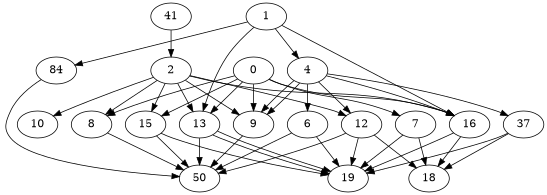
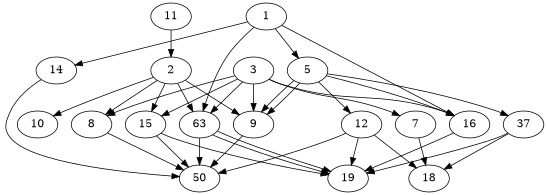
  digraph {
    node [alpha=0.16]
    1 [alpha=0.03 expect_size=45574144]
-   13 [alpha=0.13 expect_size=32482304]
-   14 [alpha=0.06 expect_size=9953280 label=84]
+   13 [alpha=0.13 expect_size=32482304 label=63]
+   14 [alpha=0.06 expect_size=9953280]
    16 [alpha=0.12 expect_size=33229824]
-   4 [expect_size=38708224]
-   6 [expect_size=51689472]
+   4 [expect_size=38708224 label=5]
    19 [alpha=0.07 expect_size=42752000]
    n8 [alpha=0.04 expect_size=32537600 label=50]
    18 [alpha=0.10 expect_size=20509696]
    2 [alpha=0.05 expect_size=31139840]
    8 [alpha=0.09 expect_size=50365440]
    9 [expect_size=33862656]
    10 [alpha=0.11 expect_size=25428992]
    12 [alpha=0.02 expect_size=20889600]
    15 [alpha=0.13 expect_size=48843776]
-   11 [alpha=0.11 expect_size=13696000 label=41]
-   3 [alpha=0.10 expect_size=30382080 label=0]
+   11 [alpha=0.11 expect_size=13696000]
+   3 [alpha=0.10 expect_size=30382080]
    7 [alpha=0.19 expect_size=26632192]
    n19 [alpha=0.08 expect_size=23803904 label=37]
    1 -> 13
    1 -> 14
    1 -> 16
    1 -> 4
    13 -> 19
    13 -> 19
    13 -> n8
    14 -> n8
    16 -> 19
-   16 -> 18
    4 -> 16
-   4 -> 6
    4 -> 9
    4 -> 9
    4 -> 12
    4 -> n19
-   6 -> 19
-   6 -> n8
    2 -> 13
-   2 -> 16
    2 -> 8
    2 -> 9
    2 -> 10
-   2 -> 12
    2 -> 15
    8 -> n8
    9 -> n8
    12 -> 19
    12 -> n8
    12 -> 18
    15 -> 19
    15 -> n8
    11 -> 2
    3 -> 13
    3 -> 16
    3 -> 8
    3 -> 9
    3 -> 15
    3 -> 7
-   7 -> 19
    7 -> 18
    n19 -> 19
    n19 -> 18
  }
